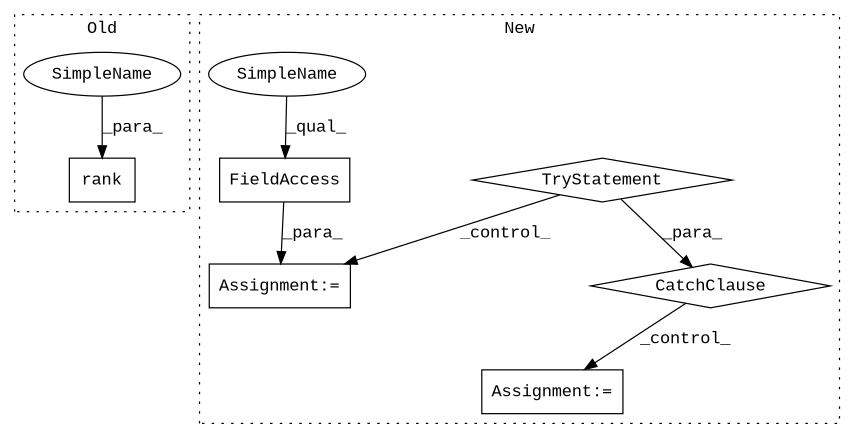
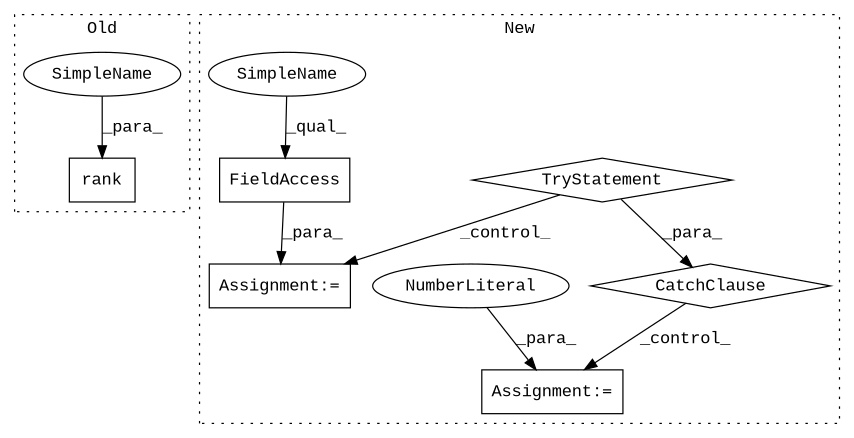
  digraph {
    fontname="Liberation Mono"
    node [a=42 fontname="Liberation Mono" l=1 s=694 shape=box]
    edge [fontname="Liberation Mono"]
    n1 [a=32 l="5,1" label=rank s="850,856"]
    n2 [label=SimpleName s=855 shape=ellipse]
    n3 [a=54 l=4 label=TryStatement s=675 shape=diamond]
    n4 [a=12 l="13,2" label=CatchClause s="711,747" shape=diamond]
    n5 [a=22 l=6 label=FieldAccess]
    n6 [a=7 label="Assignment:=" s=693]
    n7 [a=7 label="Assignment:=" s=763]
+   n8 [a=34 label=NumberLiteral s=764 shape=ellipse]
    n9 [label=SimpleName shape=ellipse]
    subgraph cluster_1 {
      label=Old
      style=dotted
      n1
      n2
    }
    subgraph cluster_2 {
      label=New
      style=dotted
      n3
      n4
      n5
      n6
      n7
+     n8
      n9
    }
    n2 -> n1 [label=_para_]
    n3 -> n4 [label=_para_]
    n3 -> n6 [label=_control_]
    n4 -> n7 [label=_control_]
    n5 -> n6 [label=_para_]
+   n8 -> n7 [label=_para_]
    n9 -> n5 [label=_qual_]
  }
